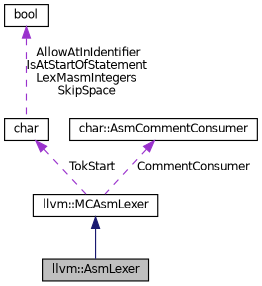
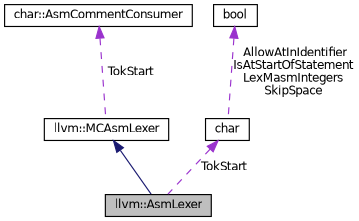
  digraph {
    node [color=black fontname=Helvetica fontsize=10 shape=box]
    edge [color=darkorchid3 dir=back fontname=Helvetica fontsize=10 labelfontname=Helvetica labelfontsize=10 style=dashed]
    n1 [fillcolor=grey75 fontcolor=black height=0.2 label="llvm::AsmLexer" style=filled width=0.4]
    n2 [height=0.2 label="llvm::MCAsmLexer" width=0.4]
    n3 [height=0.2 label=char width=0.4]
    n4 [height=0.2 label=bool width=0.4]
    n5 [height=0.2 label="char::AsmCommentConsumer" width=0.4]
    n2 -> n1 [color=midnightblue style=solid]
-   n3 -> n2 [label=" TokStart"]
+   n3 -> n1 [label=" TokStart"]
    n4 -> n3 [label=" AllowAtInIdentifier\nIsAtStartOfStatement\nLexMasmIntegers\nSkipSpace"]
-   n5 -> n2 [label=" CommentConsumer"]
+   n5 -> n2 [label=" TokStart"]
  }
